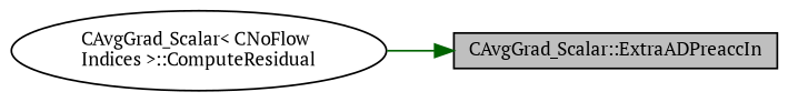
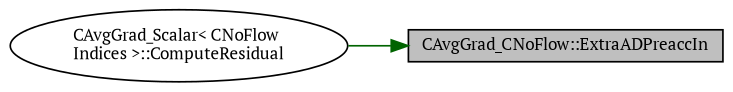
  digraph {
    rankdir=RL
    fontname="PT Serif"
    node [color=black fontname="PT Serif" fontsize=10 style=filled]
-   n1 [fillcolor=grey75 fontcolor=black height=0.2 label="CAvgGrad_Scalar::ExtraADPreaccIn" shape=box width=0.4]
+   n1 [fillcolor=grey75 fontcolor=black height=0.2 label="CAvgGrad_CNoFlow::ExtraADPreaccIn" shape=box width=0.4]
    n2 [fillcolor=white height=0.2 label="CAvgGrad_Scalar\< CNoFlow\lIndices \>::ComputeResidual" shape=ellipse width=0.4]
    n1 -> n2 [color=darkgreen dir=back fontname="PT Serif" fontsize=10 labelfontname=Helvetica labelfontsize=10 style=solid]
  }
